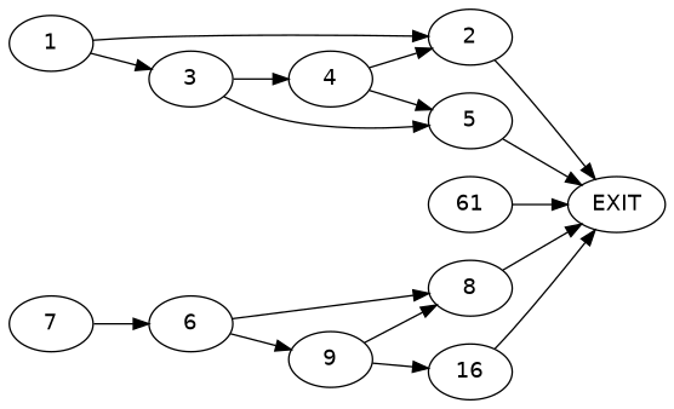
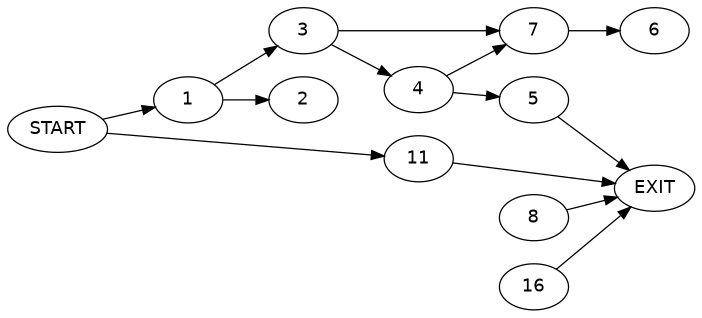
  digraph {
    fontname="DejaVu Sans"
    rankdir=LR
    node [fontname="DejaVu Sans"]
    edge [fontname="DejaVu Sans"]
+   n1 [label=START]
    1
-   11 [label=61]
+   11
    2
    3
    n6 [label=EXIT]
    4
    5
    7
    6
    8
-   9
    n13 [label=16]
+   n1 -> 1
+   n1 -> 11
    1 -> 2
    1 -> 3
    11 -> n6
-   2 -> n6
    3 -> 4
-   3 -> 5
+   3 -> 7
    4 -> 5
-   4 -> 2
+   4 -> 7
    5 -> n6
    7 -> 6
-   6 -> 8
-   6 -> 9
    8 -> n6
-   9 -> 8
-   9 -> n13
    n13 -> n6
  }
